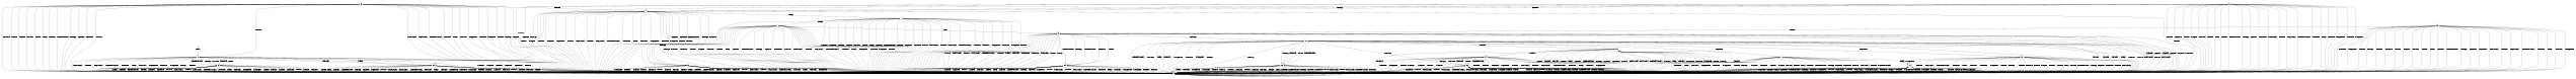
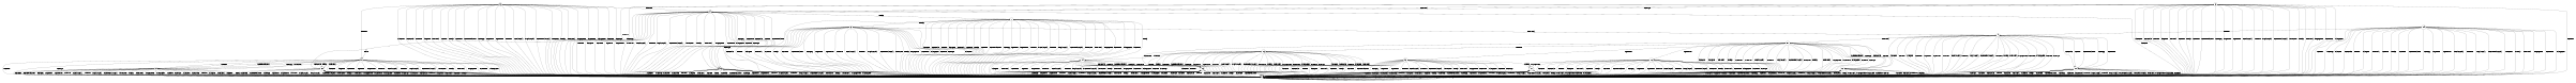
  digraph {
    node [shape=circle]
    n1 [label=s0]
    n2 [label=s1]
    n3 [label=s2]
    n4 [label=s20]
    n5 [label=s3]
    n6 [label=s4]
    n7 [label=s5]
    n8 [label=s6]
    n9 [label=s7]
    n10 [label=s8]
    n11 [label=s9]
    n12 [label=s10]
    n13 [label=s11]
    n14 [label=s12]
    n15 [label=s13]
    n16 [label=s16]
    n17 [label=s18]
    n18 [label=s19]
    n19 [label=s14]
    n20 [label=s17 shape=doublecircle]
    n21 [label=s15]
    __start0 [height=0 shape=none width=0]
    n1 -> n2 [label=I_SR_CONN]
    n1 -> n2 [label=I_SR_AUTH]
    n1 -> n2 [label=I_CH_OPEN]
    n1 -> n2 [label=I_UA_PK_OK]
    n1 -> n2 [label=I_UA_PK_NOK]
    n1 -> n2 [label=O_UNIMPL]
    n1 -> n2 [label=O_CH_SUCCESS]
    n1 -> n2 [label=O_KEXINIT]
    n1 -> n2 [label=O_UA_SUCCESS]
    n1 -> n2 [label=O_CH_OPEN_SUCCESS]
    n1 -> n2 [label=O_NO_CONN]
    n1 -> n2 [label=O_KEX31]
    n1 -> n2 [label=O_NEWKEYS]
    n1 -> n2 [label=O_UA_FAILURE]
    n1 -> n2 [label=O_CH_NONE]
    n1 -> n2 [label=O_SR_ACCEPT]
    n1 -> n2 [label=O_CH_EOF]
    n1 -> n2 [label=O_CH_MAX]
    n1 -> n3 [label=I_CH_CLOSE]
    n1 -> n3 [label=I_CH_EOF]
    n1 -> n3 [label=I_CH_REQUEST_PTY]
    n1 -> n3 [label=I_CH_DATA]
    n1 -> n4 [label=I_NEWKEYS]
    n1 -> n4 [label=I_KEX30]
    n2 -> n2 [label=I_SR_CONN]
    n2 -> n2 [label=I_CH_CLOSE]
    n2 -> n2 [label=I_KEXINIT]
    n2 -> n2 [label=I_SR_AUTH]
    n2 -> n2 [label=I_NEWKEYS]
    n2 -> n2 [label=I_CH_EOF]
    n2 -> n2 [label=I_KEX30]
    n2 -> n2 [label=I_CH_OPEN]
    n2 -> n2 [label=I_CH_REQUEST_PTY]
    n2 -> n2 [label=I_CH_DATA]
    n2 -> n2 [label=I_UA_PK_OK]
    n2 -> n2 [label=I_UA_PK_NOK]
    n2 -> n2 [label=O_UNIMPL]
    n2 -> n2 [label=O_CH_SUCCESS]
    n2 -> n2 [label=O_KEXINIT]
    n2 -> n2 [label=O_UA_SUCCESS]
    n2 -> n2 [label=O_CH_OPEN_SUCCESS]
    n2 -> n2 [label=O_NO_CONN]
    n2 -> n2 [label=O_KEX31]
    n2 -> n2 [label=O_NEWKEYS]
    n2 -> n2 [label=O_UA_FAILURE]
    n2 -> n2 [label=O_CH_NONE]
    n2 -> n2 [label=O_SR_ACCEPT]
    n2 -> n2 [label=O_CH_EOF]
    n2 -> n2 [label=O_CH_MAX]
    n3 -> n1 [label=O_NO_CONN]
    n3 -> n2 [label=I_SR_CONN]
    n3 -> n2 [label=I_CH_CLOSE]
    n3 -> n2 [label=I_KEXINIT]
    n3 -> n2 [label=I_SR_AUTH]
    n3 -> n2 [label=I_NEWKEYS]
    n3 -> n2 [label=I_CH_EOF]
    n3 -> n2 [label=I_KEX30]
    n3 -> n2 [label=I_CH_OPEN]
    n3 -> n2 [label=I_CH_REQUEST_PTY]
    n3 -> n2 [label=I_CH_DATA]
    n3 -> n2 [label=I_UA_PK_OK]
    n3 -> n2 [label=I_UA_PK_NOK]
    n3 -> n2 [label=O_UNIMPL]
    n3 -> n2 [label=O_CH_SUCCESS]
    n3 -> n2 [label=O_KEXINIT]
    n3 -> n2 [label=O_UA_SUCCESS]
    n3 -> n2 [label=O_CH_OPEN_SUCCESS]
    n3 -> n2 [label=O_NO_CONN]
    n3 -> n2 [label=O_KEX31]
    n3 -> n2 [label=O_NEWKEYS]
    n3 -> n2 [label=O_UA_FAILURE]
    n3 -> n2 [label=O_SR_ACCEPT]
    n3 -> n2 [label=O_CH_EOF]
    n3 -> n2 [label=O_CH_MAX]
    n4 -> n2 [label=I_SR_CONN]
    n4 -> n2 [label=I_CH_CLOSE]
    n4 -> n2 [label=I_KEXINIT]
    n4 -> n2 [label=I_SR_AUTH]
    n4 -> n2 [label=I_NEWKEYS]
    n4 -> n2 [label=I_CH_EOF]
    n4 -> n2 [label=I_KEX30]
    n4 -> n2 [label=I_CH_OPEN]
    n4 -> n2 [label=I_CH_REQUEST_PTY]
    n4 -> n2 [label=I_CH_DATA]
    n4 -> n2 [label=I_UA_PK_OK]
    n4 -> n2 [label=I_UA_PK_NOK]
    n4 -> n2 [label=O_UNIMPL]
    n4 -> n2 [label=O_CH_SUCCESS]
    n4 -> n2 [label=O_UA_SUCCESS]
    n4 -> n2 [label=O_CH_OPEN_SUCCESS]
    n4 -> n2 [label=O_NO_CONN]
    n4 -> n2 [label=O_KEX31]
    n4 -> n2 [label=O_NEWKEYS]
    n4 -> n2 [label=O_UA_FAILURE]
    n4 -> n2 [label=O_CH_NONE]
    n4 -> n2 [label=O_SR_ACCEPT]
    n4 -> n2 [label=O_CH_EOF]
    n4 -> n2 [label=O_CH_MAX]
    n5 -> n1 [label=I_KEXINIT]
    n5 -> n2 [label=I_SR_CONN]
    n5 -> n2 [label=I_CH_CLOSE]
    n5 -> n2 [label=I_KEXINIT]
    n5 -> n2 [label=I_SR_AUTH]
    n5 -> n2 [label=I_NEWKEYS]
    n5 -> n2 [label=I_CH_EOF]
    n5 -> n2 [label=I_KEX30]
    n5 -> n2 [label=I_CH_OPEN]
    n5 -> n2 [label=I_CH_REQUEST_PTY]
    n5 -> n2 [label=I_CH_DATA]
    n5 -> n2 [label=I_UA_PK_OK]
    n5 -> n2 [label=I_UA_PK_NOK]
    n5 -> n2 [label=O_UNIMPL]
    n5 -> n2 [label=O_CH_SUCCESS]
    n5 -> n2 [label=O_UA_SUCCESS]
    n5 -> n2 [label=O_CH_OPEN_SUCCESS]
    n5 -> n2 [label=O_NO_CONN]
    n5 -> n2 [label=O_KEX31]
    n5 -> n2 [label=O_NEWKEYS]
    n5 -> n2 [label=O_UA_FAILURE]
    n5 -> n2 [label=O_CH_NONE]
    n5 -> n2 [label=O_SR_ACCEPT]
    n5 -> n2 [label=O_CH_EOF]
    n5 -> n2 [label=O_CH_MAX]
    n5 -> n6 [label=O_KEXINIT]
    n6 -> n2 [label=I_SR_CONN]
    n6 -> n2 [label=I_KEXINIT]
    n6 -> n2 [label=I_SR_AUTH]
    n6 -> n2 [label=I_CH_OPEN]
    n6 -> n2 [label=I_UA_PK_OK]
    n6 -> n2 [label=I_UA_PK_NOK]
    n6 -> n2 [label=O_UNIMPL]
    n6 -> n2 [label=O_CH_SUCCESS]
    n6 -> n2 [label=O_KEXINIT]
    n6 -> n2 [label=O_UA_SUCCESS]
    n6 -> n2 [label=O_CH_OPEN_SUCCESS]
    n6 -> n2 [label=O_NO_CONN]
    n6 -> n2 [label=O_KEX31]
    n6 -> n2 [label=O_NEWKEYS]
    n6 -> n2 [label=O_UA_FAILURE]
    n6 -> n2 [label=O_CH_NONE]
    n6 -> n2 [label=O_SR_ACCEPT]
    n6 -> n2 [label=O_CH_EOF]
    n6 -> n2 [label=O_CH_MAX]
    n6 -> n7 [label=I_CH_CLOSE]
    n6 -> n7 [label=I_CH_EOF]
    n6 -> n7 [label=I_CH_REQUEST_PTY]
    n6 -> n7 [label=I_CH_DATA]
-   n6 -> n8 [label=I_FAILURE]
+   n6 -> n8 [label=I_NEWKEYS]
    n6 -> n9 [label=I_KEX30]
    n7 -> n2 [label=I_SR_CONN]
    n7 -> n2 [label=I_CH_CLOSE]
    n7 -> n2 [label=I_KEXINIT]
    n7 -> n2 [label=I_SR_AUTH]
    n7 -> n2 [label=I_NEWKEYS]
    n7 -> n2 [label=I_CH_EOF]
    n7 -> n2 [label=I_KEX30]
    n7 -> n2 [label=I_CH_OPEN]
    n7 -> n2 [label=I_CH_REQUEST_PTY]
    n7 -> n2 [label=I_CH_DATA]
    n7 -> n2 [label=I_UA_PK_OK]
    n7 -> n2 [label=I_UA_PK_NOK]
    n7 -> n2 [label=O_UNIMPL]
    n7 -> n2 [label=O_CH_SUCCESS]
    n7 -> n2 [label=O_KEXINIT]
    n7 -> n2 [label=O_UA_SUCCESS]
    n7 -> n2 [label=O_CH_OPEN_SUCCESS]
    n7 -> n2 [label=O_NO_CONN]
    n7 -> n2 [label=O_KEX31]
    n7 -> n2 [label=O_NEWKEYS]
    n7 -> n2 [label=O_UA_FAILURE]
    n7 -> n2 [label=O_SR_ACCEPT]
    n7 -> n2 [label=O_CH_EOF]
    n7 -> n2 [label=O_CH_MAX]
    n7 -> n6 [label=O_CH_NONE]
    n8 -> n2 [label=I_SR_CONN]
    n8 -> n2 [label=I_CH_CLOSE]
    n8 -> n2 [label=I_KEXINIT]
    n8 -> n2 [label=I_SR_AUTH]
    n8 -> n2 [label=I_NEWKEYS]
    n8 -> n2 [label=I_CH_EOF]
    n8 -> n2 [label=I_KEX30]
    n8 -> n2 [label=I_CH_OPEN]
    n8 -> n2 [label=I_CH_REQUEST_PTY]
    n8 -> n2 [label=I_CH_DATA]
    n8 -> n2 [label=I_UA_PK_OK]
    n8 -> n2 [label=I_UA_PK_NOK]
    n8 -> n2 [label=O_CH_SUCCESS]
    n8 -> n2 [label=O_KEXINIT]
    n8 -> n2 [label=O_UA_SUCCESS]
    n8 -> n2 [label=O_CH_OPEN_SUCCESS]
    n8 -> n2 [label=O_NO_CONN]
    n8 -> n2 [label=O_KEX31]
    n8 -> n2 [label=O_NEWKEYS]
    n8 -> n2 [label=O_UA_FAILURE]
    n8 -> n2 [label=O_CH_NONE]
    n8 -> n2 [label=O_SR_ACCEPT]
    n8 -> n2 [label=O_CH_EOF]
    n8 -> n2 [label=O_CH_MAX]
    n8 -> n4 [label=O_KEXINIT]
    n8 -> n6 [label=O_CH_MAX]
    n9 -> n2 [label=I_SR_CONN]
    n9 -> n2 [label=I_CH_CLOSE]
    n9 -> n2 [label=I_KEXINIT]
    n9 -> n2 [label=I_SR_AUTH]
    n9 -> n2 [label=I_NEWKEYS]
    n9 -> n2 [label=I_CH_EOF]
    n9 -> n2 [label=I_KEX30]
    n9 -> n2 [label=I_CH_OPEN]
    n9 -> n2 [label=I_CH_REQUEST_PTY]
    n9 -> n2 [label=I_CH_DATA]
    n9 -> n2 [label=I_UA_PK_OK]
    n9 -> n2 [label=I_UA_PK_NOK]
    n9 -> n2 [label=O_UNIMPL]
    n9 -> n2 [label=O_CH_SUCCESS]
    n9 -> n2 [label=O_KEXINIT]
    n9 -> n2 [label=O_UA_SUCCESS]
    n9 -> n2 [label=O_CH_OPEN_SUCCESS]
    n9 -> n2 [label=O_NO_CONN]
    n9 -> n2 [label=O_NEWKEYS]
    n9 -> n2 [label=O_UA_FAILURE]
    n9 -> n2 [label=O_CH_NONE]
    n9 -> n2 [label=O_SR_ACCEPT]
    n9 -> n2 [label=O_CH_EOF]
    n9 -> n2 [label=O_CH_MAX]
    n9 -> n10 [label=O_KEX31]
    n10 -> n2 [label=I_SR_CONN]
    n10 -> n2 [label=I_CH_CLOSE]
    n10 -> n2 [label=I_KEXINIT]
    n10 -> n2 [label=I_SR_AUTH]
    n10 -> n2 [label=I_NEWKEYS]
    n10 -> n2 [label=I_CH_EOF]
    n10 -> n2 [label=I_KEX30]
    n10 -> n2 [label=I_CH_OPEN]
    n10 -> n2 [label=I_CH_REQUEST_PTY]
    n10 -> n2 [label=I_CH_DATA]
    n10 -> n2 [label=I_UA_PK_OK]
    n10 -> n2 [label=I_UA_PK_NOK]
    n10 -> n2 [label=O_UNIMPL]
    n10 -> n2 [label=O_CH_SUCCESS]
    n10 -> n2 [label=O_KEXINIT]
    n10 -> n2 [label=O_UA_SUCCESS]
    n10 -> n2 [label=O_CH_OPEN_SUCCESS]
    n10 -> n2 [label=O_NO_CONN]
    n10 -> n2 [label=O_KEX31]
    n10 -> n2 [label=O_UA_FAILURE]
    n10 -> n2 [label=O_CH_NONE]
    n10 -> n2 [label=O_SR_ACCEPT]
    n10 -> n2 [label=O_CH_EOF]
    n10 -> n2 [label=O_CH_MAX]
-   n10 -> n11 [label=O_PTY]
+   n10 -> n11 [label=O_NEWKEYS]
    n11 -> n2 [label=I_SR_CONN]
    n11 -> n2 [label=I_KEXINIT]
    n11 -> n2 [label=I_SR_AUTH]
    n11 -> n2 [label=I_CH_OPEN]
    n11 -> n2 [label=I_UA_PK_OK]
    n11 -> n2 [label=I_UA_PK_NOK]
    n11 -> n2 [label=O_UNIMPL]
    n11 -> n2 [label=O_CH_SUCCESS]
    n11 -> n2 [label=O_KEXINIT]
    n11 -> n2 [label=O_UA_SUCCESS]
    n11 -> n2 [label=O_CH_OPEN_SUCCESS]
    n11 -> n2 [label=O_NO_CONN]
    n11 -> n2 [label=O_KEX31]
    n11 -> n2 [label=O_NEWKEYS]
    n11 -> n2 [label=O_UA_FAILURE]
    n11 -> n2 [label=O_CH_NONE]
    n11 -> n2 [label=O_SR_ACCEPT]
    n11 -> n2 [label=O_CH_EOF]
    n11 -> n2 [label=O_CH_MAX]
    n11 -> n12 [label=I_CH_CLOSE]
    n11 -> n12 [label=I_CH_EOF]
    n11 -> n12 [label=I_CH_REQUEST_PTY]
    n11 -> n12 [label=I_CH_DATA]
    n11 -> n13 [label=I_NEWKEYS]
    n12 -> n2 [label=I_SR_CONN]
    n12 -> n2 [label=I_CH_CLOSE]
    n12 -> n2 [label=I_KEXINIT]
    n12 -> n2 [label=I_SR_AUTH]
    n12 -> n2 [label=I_NEWKEYS]
    n12 -> n2 [label=I_CH_EOF]
    n12 -> n2 [label=I_KEX30]
    n12 -> n2 [label=I_CH_OPEN]
    n12 -> n2 [label=I_CH_REQUEST_PTY]
    n12 -> n2 [label=I_CH_DATA]
    n12 -> n2 [label=I_UA_PK_OK]
    n12 -> n2 [label=I_UA_PK_NOK]
    n12 -> n2 [label=O_UNIMPL]
    n12 -> n2 [label=O_CH_SUCCESS]
    n12 -> n2 [label=O_KEXINIT]
    n12 -> n2 [label=O_UA_SUCCESS]
    n12 -> n2 [label=O_CH_OPEN_SUCCESS]
    n12 -> n2 [label=O_NO_CONN]
    n12 -> n2 [label=O_KEX31]
    n12 -> n2 [label=O_NEWKEYS]
    n12 -> n2 [label=O_UA_FAILURE]
    n12 -> n2 [label=O_SR_ACCEPT]
    n12 -> n2 [label=O_CH_EOF]
    n12 -> n2 [label=O_CH_MAX]
-   n12 -> n11 [label=I_CH_REQUEST_PTY]
+   n12 -> n11 [label=O_CH_NONE]
    n13 -> n2 [label=I_SR_CONN]
    n13 -> n2 [label=I_SR_AUTH]
    n13 -> n2 [label=I_NEWKEYS]
    n13 -> n2 [label=I_KEX30]
    n13 -> n2 [label=I_CH_OPEN]
    n13 -> n2 [label=O_UNIMPL]
    n13 -> n2 [label=O_CH_SUCCESS]
    n13 -> n2 [label=O_KEXINIT]
    n13 -> n2 [label=O_UA_SUCCESS]
    n13 -> n2 [label=O_CH_OPEN_SUCCESS]
    n13 -> n2 [label=O_NO_CONN]
    n13 -> n2 [label=O_KEX31]
    n13 -> n2 [label=O_NEWKEYS]
    n13 -> n2 [label=O_UA_FAILURE]
    n13 -> n2 [label=O_CH_NONE]
    n13 -> n2 [label=O_SR_ACCEPT]
    n13 -> n2 [label=O_CH_EOF]
    n13 -> n2 [label=O_CH_MAX]
    n13 -> n14 [label=I_CH_CLOSE]
    n13 -> n14 [label=I_CH_EOF]
    n13 -> n14 [label=I_CH_REQUEST_PTY]
    n13 -> n14 [label=I_CH_DATA]
    n13 -> n15 [label=I_KEXINIT]
    n13 -> n16 [label=I_UA_PK_OK]
    n13 -> n17 [label=I_UA_PK_NOK]
    n14 -> n2 [label=I_SR_CONN]
    n14 -> n2 [label=I_CH_CLOSE]
    n14 -> n2 [label=I_KEXINIT]
    n14 -> n2 [label=I_SR_AUTH]
    n14 -> n2 [label=I_NEWKEYS]
    n14 -> n2 [label=I_CH_EOF]
    n14 -> n2 [label=I_KEX30]
    n14 -> n2 [label=I_CH_OPEN]
    n14 -> n2 [label=I_CH_REQUEST_PTY]
    n14 -> n2 [label=I_CH_DATA]
    n14 -> n2 [label=I_UA_PK_OK]
    n14 -> n2 [label=I_UA_PK_NOK]
    n14 -> n2 [label=O_UNIMPL]
    n14 -> n2 [label=O_CH_SUCCESS]
    n14 -> n2 [label=O_KEXINIT]
    n14 -> n2 [label=O_UA_SUCCESS]
    n14 -> n2 [label=O_CH_OPEN_SUCCESS]
    n14 -> n2 [label=O_NO_CONN]
    n14 -> n2 [label=O_KEX31]
    n14 -> n2 [label=O_NEWKEYS]
    n14 -> n2 [label=O_UA_FAILURE]
    n14 -> n2 [label=O_SR_ACCEPT]
    n14 -> n2 [label=O_CH_EOF]
    n14 -> n2 [label=O_CH_MAX]
    n15 -> n2 [label=I_SR_CONN]
    n15 -> n2 [label=I_CH_CLOSE]
    n15 -> n2 [label=I_KEXINIT]
    n15 -> n2 [label=I_SR_AUTH]
    n15 -> n2 [label=I_NEWKEYS]
    n15 -> n2 [label=I_CH_EOF]
    n15 -> n2 [label=I_KEX30]
    n15 -> n2 [label=I_CH_OPEN]
    n15 -> n2 [label=I_CH_REQUEST_PTY]
    n15 -> n2 [label=I_CH_DATA]
    n15 -> n2 [label=I_UA_PK_OK]
    n15 -> n2 [label=I_UA_PK_NOK]
    n15 -> n2 [label=O_UNIMPL]
    n15 -> n2 [label=O_CH_SUCCESS]
    n15 -> n2 [label=O_UA_SUCCESS]
    n15 -> n2 [label=O_CH_OPEN_SUCCESS]
    n15 -> n2 [label=O_NO_CONN]
    n15 -> n2 [label=O_KEX31]
    n15 -> n2 [label=O_NEWKEYS]
    n15 -> n2 [label=O_UA_FAILURE]
    n15 -> n2 [label=O_CH_NONE]
    n15 -> n2 [label=O_SR_ACCEPT]
    n15 -> n2 [label=O_CH_EOF]
    n15 -> n2 [label=O_CH_MAX]
    n15 -> n19 [label=O_KEXINIT]
    n16 -> n2 [label=I_SR_CONN]
    n16 -> n2 [label=I_CH_CLOSE]
    n16 -> n2 [label=I_KEXINIT]
    n16 -> n2 [label=I_SR_AUTH]
    n16 -> n2 [label=I_NEWKEYS]
    n16 -> n2 [label=I_CH_EOF]
    n16 -> n2 [label=I_KEX30]
    n16 -> n2 [label=I_CH_OPEN]
    n16 -> n2 [label=I_CH_REQUEST_PTY]
    n16 -> n2 [label=I_CH_DATA]
    n16 -> n2 [label=I_UA_PK_OK]
    n16 -> n2 [label=I_UA_PK_NOK]
    n16 -> n2 [label=O_UNIMPL]
    n16 -> n2 [label=O_CH_SUCCESS]
    n16 -> n2 [label=O_KEXINIT]
    n16 -> n2 [label=O_CH_OPEN_SUCCESS]
    n16 -> n2 [label=O_NO_CONN]
    n16 -> n2 [label=O_KEX31]
    n16 -> n2 [label=O_NEWKEYS]
    n16 -> n2 [label=O_UA_FAILURE]
    n16 -> n2 [label=O_CH_NONE]
    n16 -> n2 [label=O_SR_ACCEPT]
    n16 -> n2 [label=O_CH_EOF]
    n16 -> n2 [label=O_CH_MAX]
    n16 -> n20 [label=O_KEX31]
    n17 -> n2 [label=I_SR_CONN]
    n17 -> n2 [label=I_CH_CLOSE]
    n17 -> n2 [label=I_KEXINIT]
    n17 -> n2 [label=I_SR_AUTH]
    n17 -> n2 [label=I_NEWKEYS]
    n17 -> n2 [label=I_CH_EOF]
    n17 -> n2 [label=I_KEX30]
    n17 -> n2 [label=I_CH_OPEN]
    n17 -> n2 [label=I_CH_REQUEST_PTY]
    n17 -> n2 [label=I_CH_DATA]
    n17 -> n2 [label=I_UA_PK_OK]
    n17 -> n2 [label=I_UA_PK_NOK]
    n17 -> n2 [label=O_UNIMPL]
    n17 -> n2 [label=O_CH_SUCCESS]
    n17 -> n2 [label=O_KEXINIT]
    n17 -> n2 [label=O_UA_SUCCESS]
    n17 -> n2 [label=O_CH_OPEN_SUCCESS]
    n17 -> n2 [label=O_NO_CONN]
    n17 -> n2 [label=O_KEX31]
    n17 -> n2 [label=O_NEWKEYS]
    n17 -> n2 [label=O_CH_NONE]
    n17 -> n2 [label=O_SR_ACCEPT]
    n17 -> n2 [label=O_CH_EOF]
    n17 -> n2 [label=O_CH_MAX]
    n17 -> n20 [label=O_UA_FAILURE]
    n18 -> n2 [label=I_SR_CONN]
    n18 -> n2 [label=I_CH_CLOSE]
    n18 -> n2 [label=I_KEXINIT]
    n18 -> n2 [label=I_SR_AUTH]
    n18 -> n2 [label=I_NEWKEYS]
    n18 -> n2 [label=I_CH_EOF]
    n18 -> n2 [label=I_KEX30]
    n18 -> n2 [label=I_CH_OPEN]
    n18 -> n2 [label=I_CH_REQUEST_PTY]
    n18 -> n2 [label=I_CH_DATA]
    n18 -> n2 [label=I_UA_PK_OK]
    n18 -> n2 [label=I_UA_PK_NOK]
    n18 -> n2 [label=O_CH_SUCCESS]
    n18 -> n2 [label=O_KEXINIT]
    n18 -> n2 [label=O_UA_SUCCESS]
    n18 -> n2 [label=O_CH_OPEN_SUCCESS]
    n18 -> n2 [label=O_NO_CONN]
    n18 -> n2 [label=O_KEX31]
    n18 -> n2 [label=O_NEWKEYS]
    n18 -> n2 [label=O_UA_FAILURE]
    n18 -> n2 [label=O_CH_NONE]
    n18 -> n2 [label=O_SR_ACCEPT]
    n18 -> n2 [label=O_CH_EOF]
    n18 -> n2 [label=O_CH_MAX]
    n18 -> n11 [label=I_KEXINIT]
    n19 -> n2 [label=I_SR_CONN]
    n19 -> n2 [label=I_KEXINIT]
    n19 -> n2 [label=I_SR_AUTH]
    n19 -> n2 [label=I_NEWKEYS]
    n19 -> n2 [label=I_CH_OPEN]
    n19 -> n2 [label=I_UA_PK_OK]
    n19 -> n2 [label=I_UA_PK_NOK]
    n19 -> n2 [label=O_UNIMPL]
    n19 -> n2 [label=O_CH_SUCCESS]
    n19 -> n2 [label=O_KEXINIT]
    n19 -> n2 [label=O_UA_SUCCESS]
    n19 -> n2 [label=O_CH_OPEN_SUCCESS]
    n19 -> n2 [label=O_NO_CONN]
    n19 -> n2 [label=O_KEX31]
    n19 -> n2 [label=O_NEWKEYS]
    n19 -> n2 [label=O_UA_FAILURE]
    n19 -> n2 [label=O_CH_NONE]
    n19 -> n2 [label=O_SR_ACCEPT]
    n19 -> n2 [label=O_CH_EOF]
    n19 -> n2 [label=O_CH_MAX]
+   n19 -> n9 [label=I_KEX30]
    n19 -> n21 [label=I_CH_CLOSE]
    n19 -> n21 [label=I_CH_EOF]
    n19 -> n21 [label=I_CH_REQUEST_PTY]
    n19 -> n21 [label=I_CH_DATA]
    n20 -> n2 [label=I_SR_CONN]
    n20 -> n2 [label=I_CH_CLOSE]
    n20 -> n2 [label=I_KEXINIT]
    n20 -> n2 [label=I_SR_AUTH]
    n20 -> n2 [label=I_NEWKEYS]
    n20 -> n2 [label=I_CH_EOF]
    n20 -> n2 [label=I_KEX30]
    n20 -> n2 [label=I_CH_OPEN]
    n20 -> n2 [label=I_CH_REQUEST_PTY]
    n20 -> n2 [label=I_CH_DATA]
    n20 -> n2 [label=I_UA_PK_OK]
    n20 -> n2 [label=I_UA_PK_NOK]
    n20 -> n2 [label=O_UNIMPL]
    n20 -> n2 [label=O_CH_SUCCESS]
    n20 -> n2 [label=O_KEXINIT]
    n20 -> n2 [label=O_UA_SUCCESS]
    n20 -> n2 [label=O_CH_OPEN_SUCCESS]
    n20 -> n2 [label=O_NO_CONN]
    n20 -> n2 [label=O_KEX31]
    n20 -> n2 [label=O_NEWKEYS]
    n20 -> n2 [label=O_UA_FAILURE]
    n20 -> n2 [label=O_CH_NONE]
    n20 -> n2 [label=O_SR_ACCEPT]
    n20 -> n2 [label=O_CH_EOF]
    n20 -> n2 [label=O_CH_MAX]
    n21 -> n2 [label=I_SR_CONN]
    n21 -> n2 [label=I_CH_CLOSE]
    n21 -> n2 [label=I_KEXINIT]
    n21 -> n2 [label=I_SR_AUTH]
    n21 -> n2 [label=I_NEWKEYS]
    n21 -> n2 [label=I_CH_EOF]
    n21 -> n2 [label=I_KEX30]
    n21 -> n2 [label=I_CH_OPEN]
    n21 -> n2 [label=I_CH_REQUEST_PTY]
    n21 -> n2 [label=I_CH_DATA]
    n21 -> n2 [label=I_UA_PK_OK]
    n21 -> n2 [label=I_UA_PK_NOK]
    n21 -> n2 [label=O_UNIMPL]
    n21 -> n2 [label=O_CH_SUCCESS]
    n21 -> n2 [label=O_KEXINIT]
    n21 -> n2 [label=O_UA_SUCCESS]
    n21 -> n2 [label=O_CH_OPEN_SUCCESS]
    n21 -> n2 [label=O_NO_CONN]
    n21 -> n2 [label=O_KEX31]
    n21 -> n2 [label=O_NEWKEYS]
    n21 -> n2 [label=O_UA_FAILURE]
    n21 -> n2 [label=O_SR_ACCEPT]
    n21 -> n2 [label=O_CH_EOF]
    n21 -> n2 [label=O_CH_MAX]
    n21 -> n13 [label=O_CH_NONE]
    n21 -> n19 [label=O_CH_NONE]
    __start0 -> n1
  }
